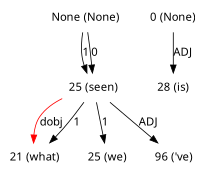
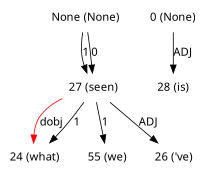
  digraph {
    fontname="Noto Sans"
    node [fontname="Noto Sans" shape=plaintext]
    edge [dir=forward fontname="Noto Sans"]
    n1 [label="None (None)"]
-   n2 [label="25 (seen)"]
-   n3 [label="21 (what)"]
-   n4 [label="25 (we)"]
-   n5 [label="96 ('ve)"]
+   n2 [label="27 (seen)"]
+   n3 [label="24 (what)"]
+   n4 [label="55 (we)"]
+   n5 [label="26 ('ve)"]
    n6 [label="28 (is)"]
    n7 [label="0 (None)"]
    n1 -> n2 [label=1]
    n1 -> n2 [label=0]
    n2 -> n3 [color=red label=dobj]
    n2 -> n3 [label=1]
    n2 -> n4 [label=1]
    n2 -> n5 [label=ADJ]
    n7 -> n6 [label=ADJ]
  }
